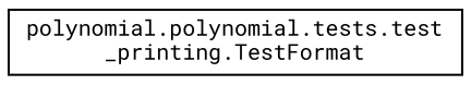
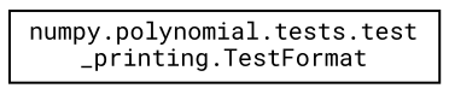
  digraph {
    rankdir=LR
    fontname="Roboto Mono"
-   n1 [color=black fillcolor=white fontname="Roboto Mono" fontsize=10 height=0.2 label="polynomial.polynomial.tests.test\l_printing.TestFormat" shape=record style=filled width=0.4]
+   n1 [color=black fillcolor=white fontname="Roboto Mono" fontsize=10 height=0.2 label="numpy.polynomial.tests.test\l_printing.TestFormat" shape=record style=filled width=0.4]
  }
